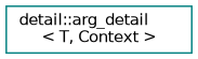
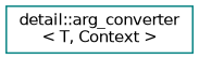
  digraph {
    rankdir=LR
-   n1 [color=teal fillcolor=white fontname=Helvetica fontsize=10 height=0.2 label="detail::arg_detail\l\< T, Context \>" shape=box style=filled width=0.4]
+   n1 [color=teal fillcolor=white fontname=Helvetica fontsize=10 height=0.2 label="detail::arg_converter\l\< T, Context \>" shape=box style=filled width=0.4]
  }
